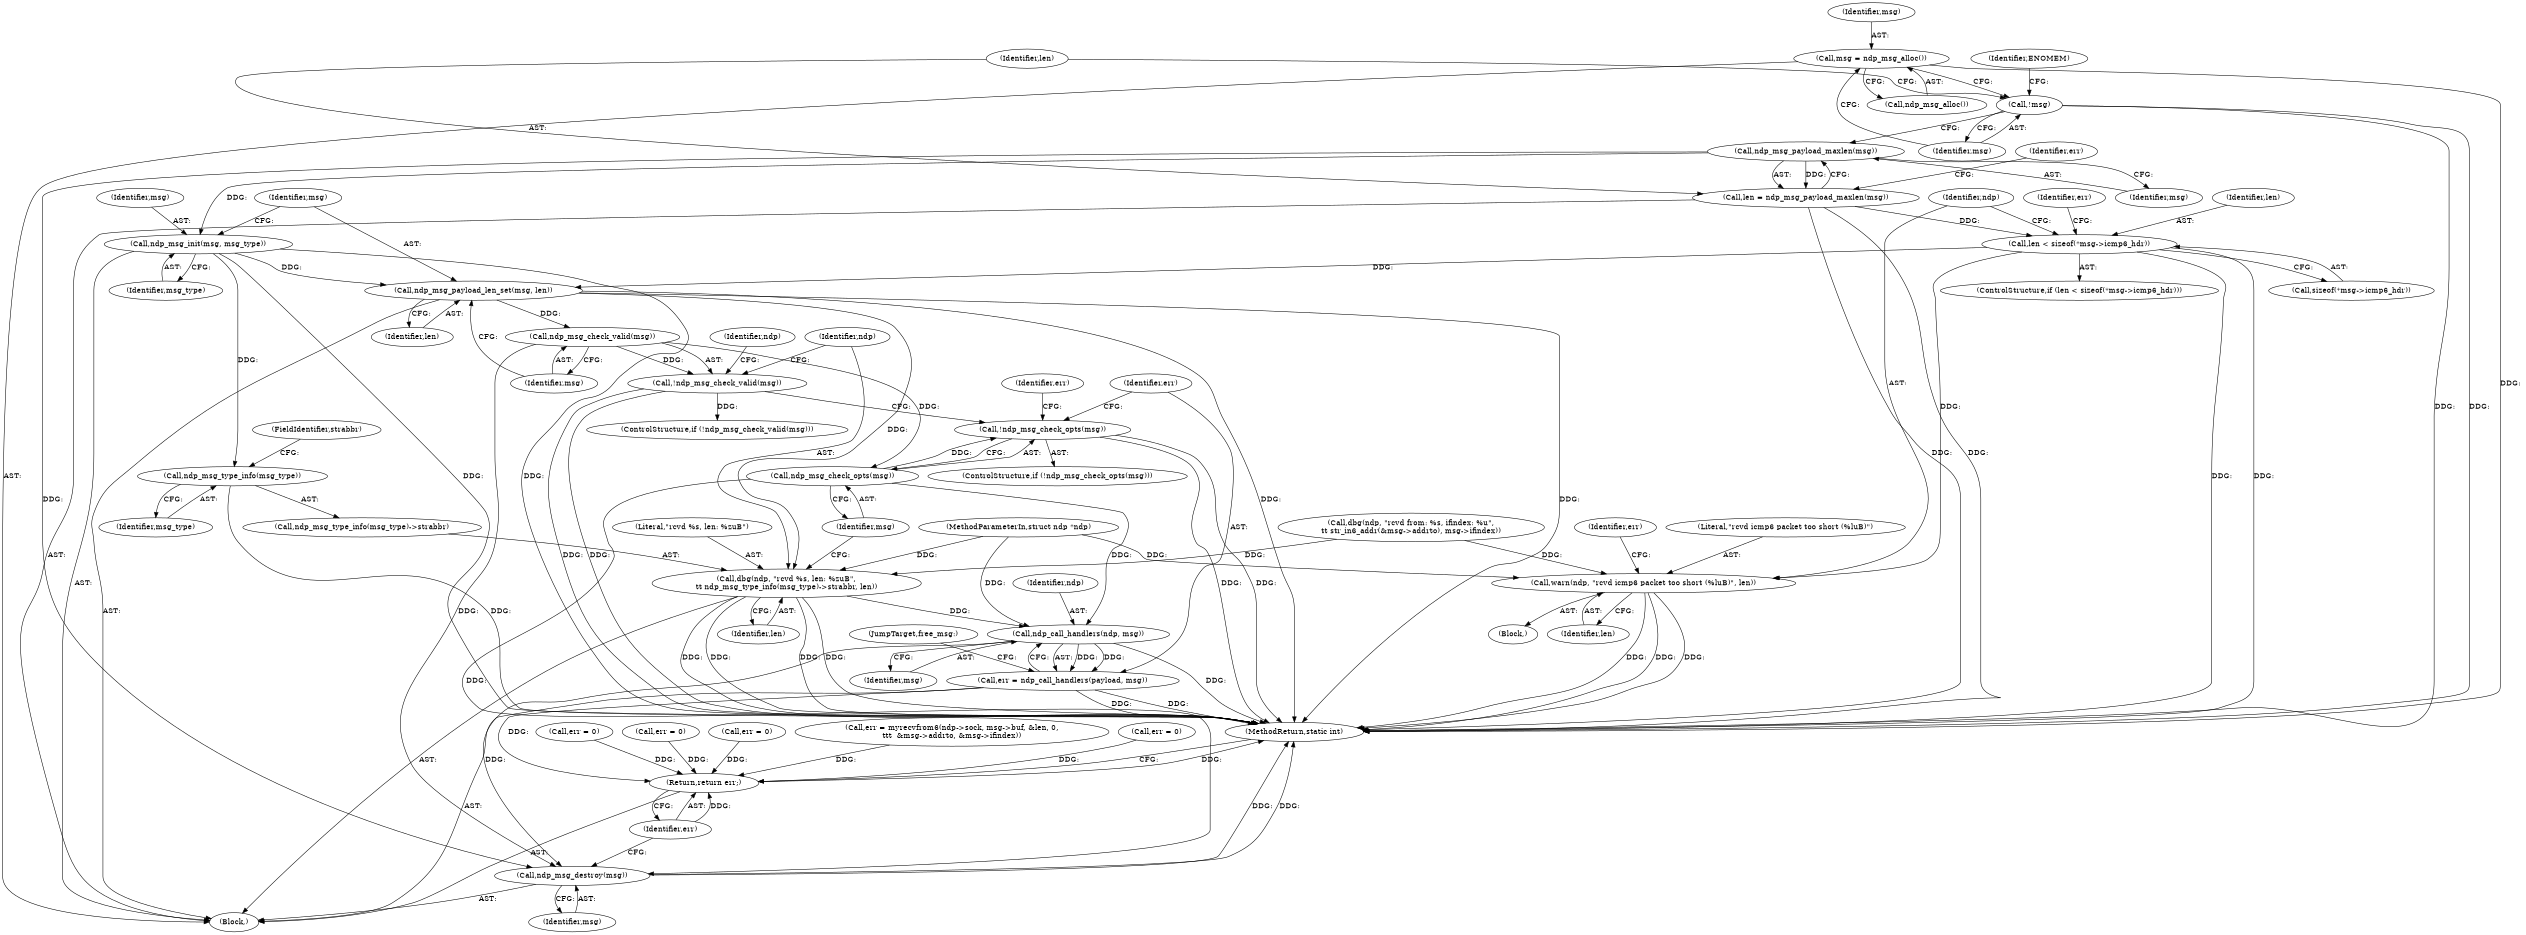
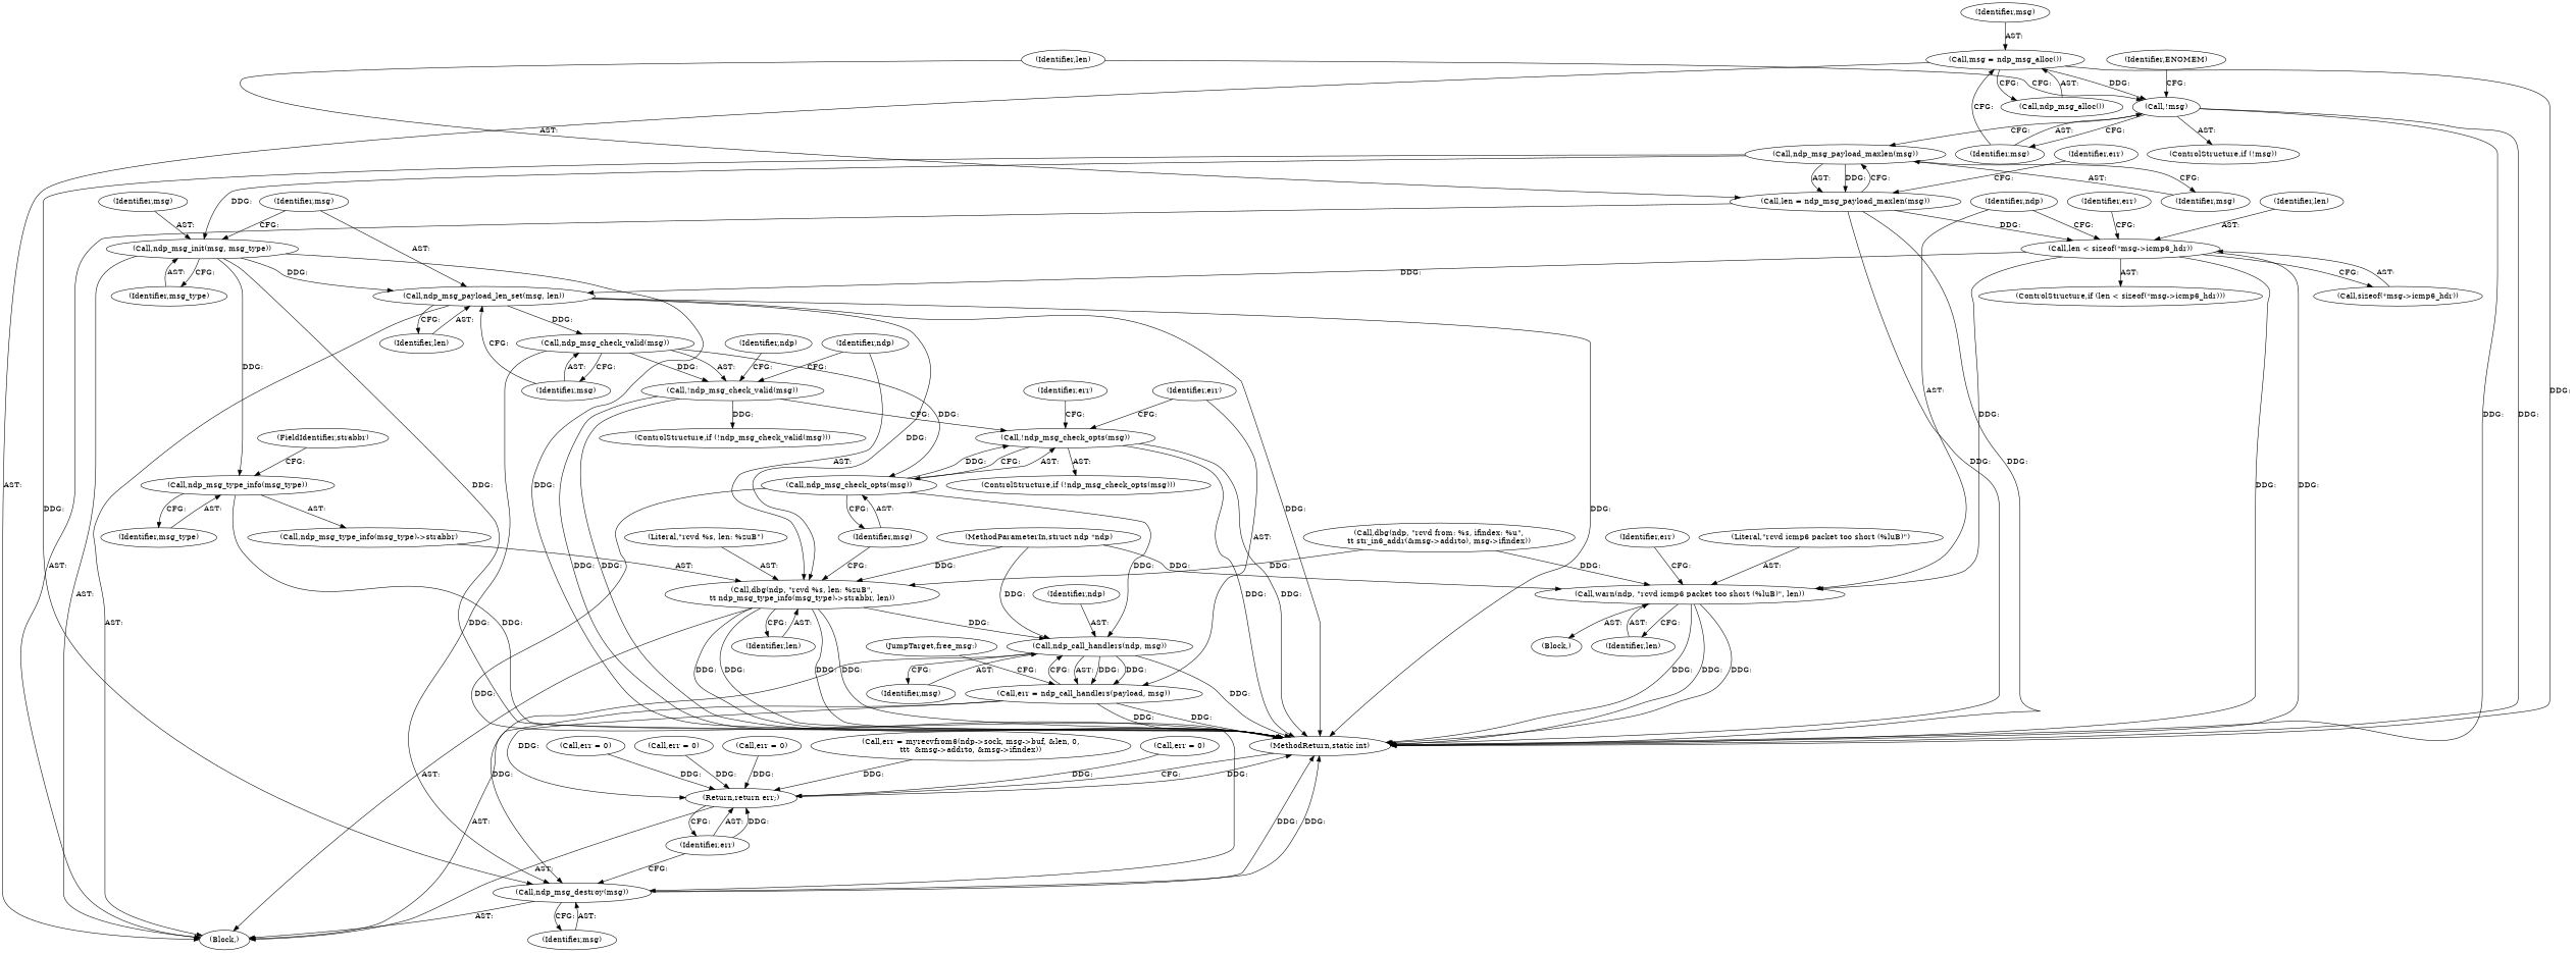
  digraph {
    n1 [label="(Call,ndp_msg_payload_maxlen(msg))"]
    n2 [label="(Call,len = ndp_msg_payload_maxlen(msg))"]
    n3 [label="(Call,ndp_msg_destroy(msg))"]
    n4 [label="(Call,ndp_msg_init(msg, msg_type))"]
    n5 [label="(Identifier,msg)"]
    n6 [label="(MethodReturn,static int)"]
    n7 [label="(Block,)"]
    n8 [label="(Call,len < sizeof(*msg->icmp6_hdr))"]
    n9 [label="(Identifier,msg)"]
    n10 [label="(Call,ndp_msg_payload_len_set(msg, len))"]
    n11 [label="(Call,ndp_msg_type_info(msg_type))"]
    n12 [label="(Identifier,msg_type)"]
    n13 [label="(Call,!msg)"]
+   n14 [label="(ControlStructure,if (!msg))"]
    n15 [label="(Identifier,msg)"]
    n16 [label="(Call,msg = ndp_msg_alloc())"]
    n17 [label="(Return,return err;)"]
    n18 [label="(Call,ndp_msg_alloc())"]
    n19 [label="(Call,warn(ndp, \"rcvd icmp6 packet too short (%luB)\", len))"]
    n20 [label="(Call,sizeof(*msg->icmp6_hdr))"]
    n21 [label="(ControlStructure,if (len < sizeof(*msg->icmp6_hdr)))"]
    n22 [label="(Block,)"]
    n23 [label="(Identifier,len)"]
    n24 [label="(Call,ndp_msg_check_valid(msg))"]
    n25 [label="(Call,dbg(ndp, \"rcvd %s, len: %zuB\",\n\t\t ndp_msg_type_info(msg_type)->strabbr, len))"]
    n26 [label="(Identifier,len)"]
    n27 [label="(Call,!ndp_msg_check_valid(msg))"]
    n28 [label="(Call,ndp_msg_check_opts(msg))"]
    n29 [label="(Identifier,msg)"]
    n30 [label="(Call,ndp_call_handlers(ndp, msg))"]
    n31 [label="(Identifier,len)"]
    n32 [label="(ControlStructure,if (!ndp_msg_check_valid(msg)))"]
    n33 [label="(Call,!ndp_msg_check_opts(msg))"]
    n34 [label="(Identifier,msg)"]
    n35 [label="(ControlStructure,if (!ndp_msg_check_opts(msg)))"]
    n36 [label="(Call,err = ndp_call_handlers(payload, msg))"]
    n37 [label="(Identifier,msg)"]
    n38 [label="(Identifier,err)"]
    n39 [label="(Call,ndp_msg_type_info(msg_type)->strabbr)"]
    n40 [label="(Identifier,msg_type)"]
    n41 [label="(Identifier,err)"]
    n42 [label="(Identifier,ndp)"]
    n43 [label="(Identifier,ndp)"]
    n44 [label="(Identifier,ENOMEM)"]
    n45 [label="(Literal,\"rcvd %s, len: %zuB\")"]
    n46 [label="(Identifier,ndp)"]
    n47 [label="(Call,err = myrecvfrom6(ndp->sock, msg->buf, &len, 0,\n\t\t\t  &msg->addrto, &msg->ifindex))"]
    n48 [label="(Identifier,ndp)"]
    n49 [label="(Call,err = 0)"]
    n50 [label="(Identifier,msg)"]
    n51 [label="(Identifier,len)"]
    n52 [label="(Identifier,err)"]
    n53 [label="(Identifier,err)"]
    n54 [label="(MethodParameterIn,struct ndp *ndp)"]
    n55 [label="(Identifier,msg)"]
    n56 [label="(Call,err = 0)"]
    n57 [label="(Identifier,err)"]
    n58 [label="(Call,err = 0)"]
    n59 [label="(JumpTarget,free_msg:)"]
    n60 [label="(Call,err = 0)"]
    n61 [label="(Identifier,err)"]
    n62 [label="(FieldIdentifier,strabbr)"]
    n63 [label="(Identifier,len)"]
    n64 [label="(Call,dbg(ndp, \"rcvd from: %s, ifindex: %u\",\n\t\t str_in6_addr(&msg->addrto), msg->ifindex))"]
    n65 [label="(Identifier,msg)"]
    n66 [label="(Literal,\"rcvd icmp6 packet too short (%luB)\")"]
    n1 -> n2 [label="AST: "]
    n1 -> n2 [label="DDG: "]
    n1 -> n3 [label="DDG: "]
    n1 -> n4 [label="DDG: "]
    n1 -> n5 [label="CFG: "]
    n2 -> n1 [label="CFG: "]
    n2 -> n6 [label="DDG: "]
    n2 -> n6 [label="DDG: "]
    n2 -> n7 [label="AST: "]
    n2 -> n8 [label="DDG: "]
    n3 -> n6 [label="DDG: "]
    n3 -> n6 [label="DDG: "]
    n3 -> n7 [label="AST: "]
    n3 -> n9 [label="CFG: "]
    n4 -> n6 [label="DDG: "]
    n4 -> n6 [label="DDG: "]
    n4 -> n7 [label="AST: "]
    n4 -> n10 [label="DDG: "]
    n4 -> n11 [label="DDG: "]
    n4 -> n12 [label="CFG: "]
    n5 -> n1 [label="AST: "]
    n6 -> n17 [label="CFG: "]
    n8 -> n6 [label="DDG: "]
    n8 -> n6 [label="DDG: "]
    n8 -> n10 [label="DDG: "]
    n8 -> n19 [label="DDG: "]
    n8 -> n20 [label="CFG: "]
    n8 -> n21 [label="AST: "]
    n9 -> n3 [label="AST: "]
    n10 -> n6 [label="DDG: "]
    n10 -> n6 [label="DDG: "]
    n10 -> n7 [label="AST: "]
    n10 -> n24 [label="DDG: "]
    n10 -> n25 [label="DDG: "]
    n10 -> n26 [label="CFG: "]
    n11 -> n6 [label="DDG: "]
    n11 -> n39 [label="AST: "]
    n11 -> n40 [label="CFG: "]
    n12 -> n4 [label="AST: "]
    n13 -> n1 [label="CFG: "]
    n13 -> n6 [label="DDG: "]
    n13 -> n6 [label="DDG: "]
+   n13 -> n14 [label="AST: "]
    n13 -> n15 [label="CFG: "]
    n15 -> n13 [label="AST: "]
    n15 -> n16 [label="CFG: "]
    n16 -> n6 [label="DDG: "]
    n16 -> n7 [label="AST: "]
-   n16 -> n13 [label="CFG: "]
+   n16 -> n13 [label="DDG: "]
    n16 -> n18 [label="CFG: "]
    n17 -> n6 [label="DDG: "]
    n17 -> n7 [label="AST: "]
    n17 -> n38 [label="CFG: "]
    n18 -> n16 [label="AST: "]
    n19 -> n6 [label="DDG: "]
    n19 -> n6 [label="DDG: "]
    n19 -> n6 [label="DDG: "]
    n19 -> n22 [label="AST: "]
    n19 -> n23 [label="CFG: "]
    n20 -> n8 [label="AST: "]
    n23 -> n19 [label="AST: "]
    n24 -> n3 [label="DDG: "]
    n24 -> n27 [label="AST: "]
    n24 -> n27 [label="DDG: "]
    n24 -> n28 [label="DDG: "]
    n24 -> n29 [label="CFG: "]
    n25 -> n6 [label="DDG: "]
    n25 -> n6 [label="DDG: "]
    n25 -> n6 [label="DDG: "]
    n25 -> n6 [label="DDG: "]
    n25 -> n7 [label="AST: "]
    n25 -> n30 [label="DDG: "]
    n25 -> n31 [label="CFG: "]
    n26 -> n10 [label="AST: "]
    n27 -> n6 [label="DDG: "]
    n27 -> n6 [label="DDG: "]
    n27 -> n32 [label="DDG: "]
    n27 -> n33 [label="CFG: "]
    n28 -> n3 [label="DDG: "]
    n28 -> n30 [label="DDG: "]
    n28 -> n33 [label="AST: "]
    n28 -> n33 [label="DDG: "]
    n28 -> n34 [label="CFG: "]
    n29 -> n10 [label="CFG: "]
    n29 -> n24 [label="AST: "]
    n30 -> n3 [label="DDG: "]
    n30 -> n6 [label="DDG: "]
    n30 -> n36 [label="AST: "]
    n30 -> n36 [label="DDG: "]
    n30 -> n36 [label="DDG: "]
    n30 -> n37 [label="CFG: "]
    n31 -> n25 [label="AST: "]
    n33 -> n6 [label="DDG: "]
    n33 -> n6 [label="DDG: "]
    n33 -> n28 [label="CFG: "]
    n33 -> n35 [label="AST: "]
    n34 -> n25 [label="CFG: "]
    n34 -> n28 [label="AST: "]
    n36 -> n6 [label="DDG: "]
    n36 -> n6 [label="DDG: "]
    n36 -> n7 [label="AST: "]
    n36 -> n17 [label="DDG: "]
    n36 -> n30 [label="CFG: "]
    n37 -> n30 [label="AST: "]
    n38 -> n3 [label="CFG: "]
    n38 -> n17 [label="AST: "]
    n38 -> n17 [label="DDG: "]
    n39 -> n25 [label="AST: "]
    n40 -> n11 [label="AST: "]
    n41 -> n33 [label="CFG: "]
    n42 -> n27 [label="CFG: "]
    n43 -> n8 [label="CFG: "]
    n43 -> n19 [label="AST: "]
    n44 -> n13 [label="CFG: "]
    n45 -> n25 [label="AST: "]
    n46 -> n30 [label="AST: "]
    n47 -> n17 [label="DDG: "]
    n48 -> n25 [label="AST: "]
    n48 -> n27 [label="CFG: "]
    n49 -> n17 [label="DDG: "]
    n50 -> n16 [label="AST: "]
    n51 -> n2 [label="AST: "]
    n51 -> n13 [label="CFG: "]
    n52 -> n8 [label="CFG: "]
    n53 -> n2 [label="CFG: "]
    n54 -> n19 [label="DDG: "]
    n54 -> n25 [label="DDG: "]
    n54 -> n30 [label="DDG: "]
    n55 -> n4 [label="CFG: "]
    n55 -> n10 [label="AST: "]
    n56 -> n17 [label="DDG: "]
    n57 -> n33 [label="CFG: "]
    n57 -> n36 [label="AST: "]
    n58 -> n17 [label="DDG: "]
    n59 -> n36 [label="CFG: "]
    n60 -> n17 [label="DDG: "]
    n61 -> n19 [label="CFG: "]
    n62 -> n11 [label="CFG: "]
    n63 -> n8 [label="AST: "]
    n64 -> n19 [label="DDG: "]
    n64 -> n25 [label="DDG: "]
    n65 -> n4 [label="AST: "]
    n66 -> n19 [label="AST: "]
  }
